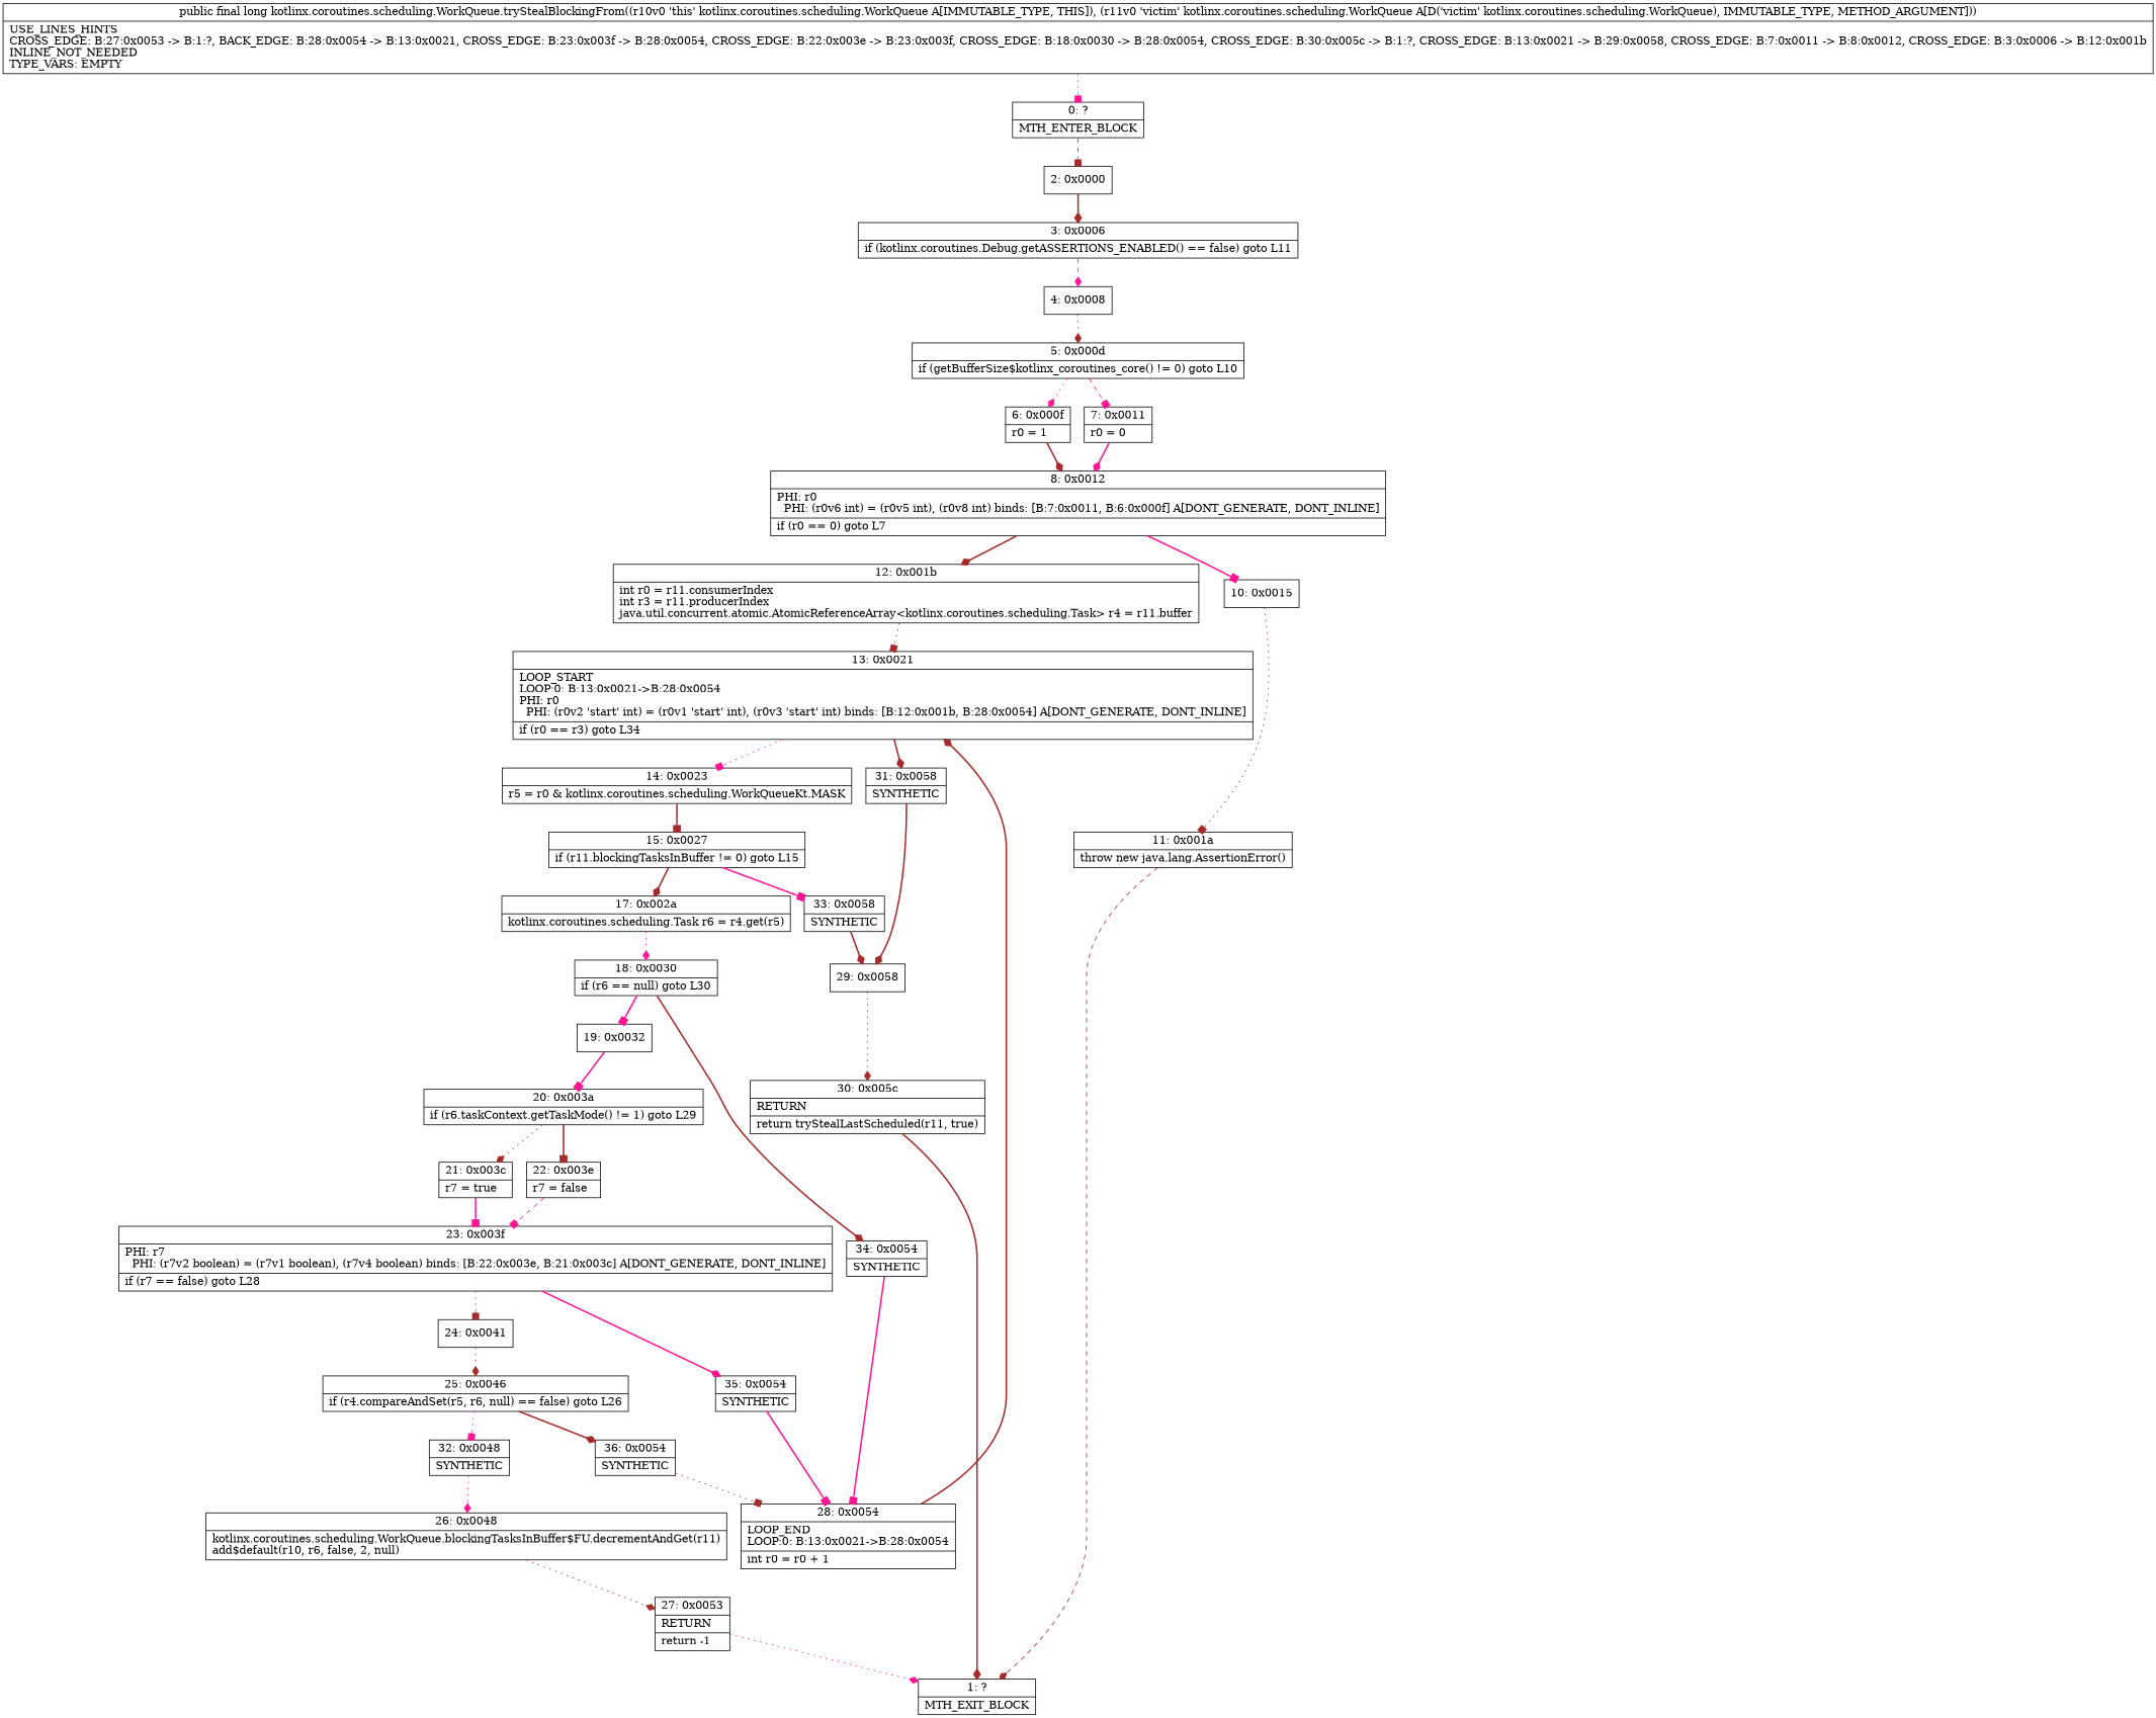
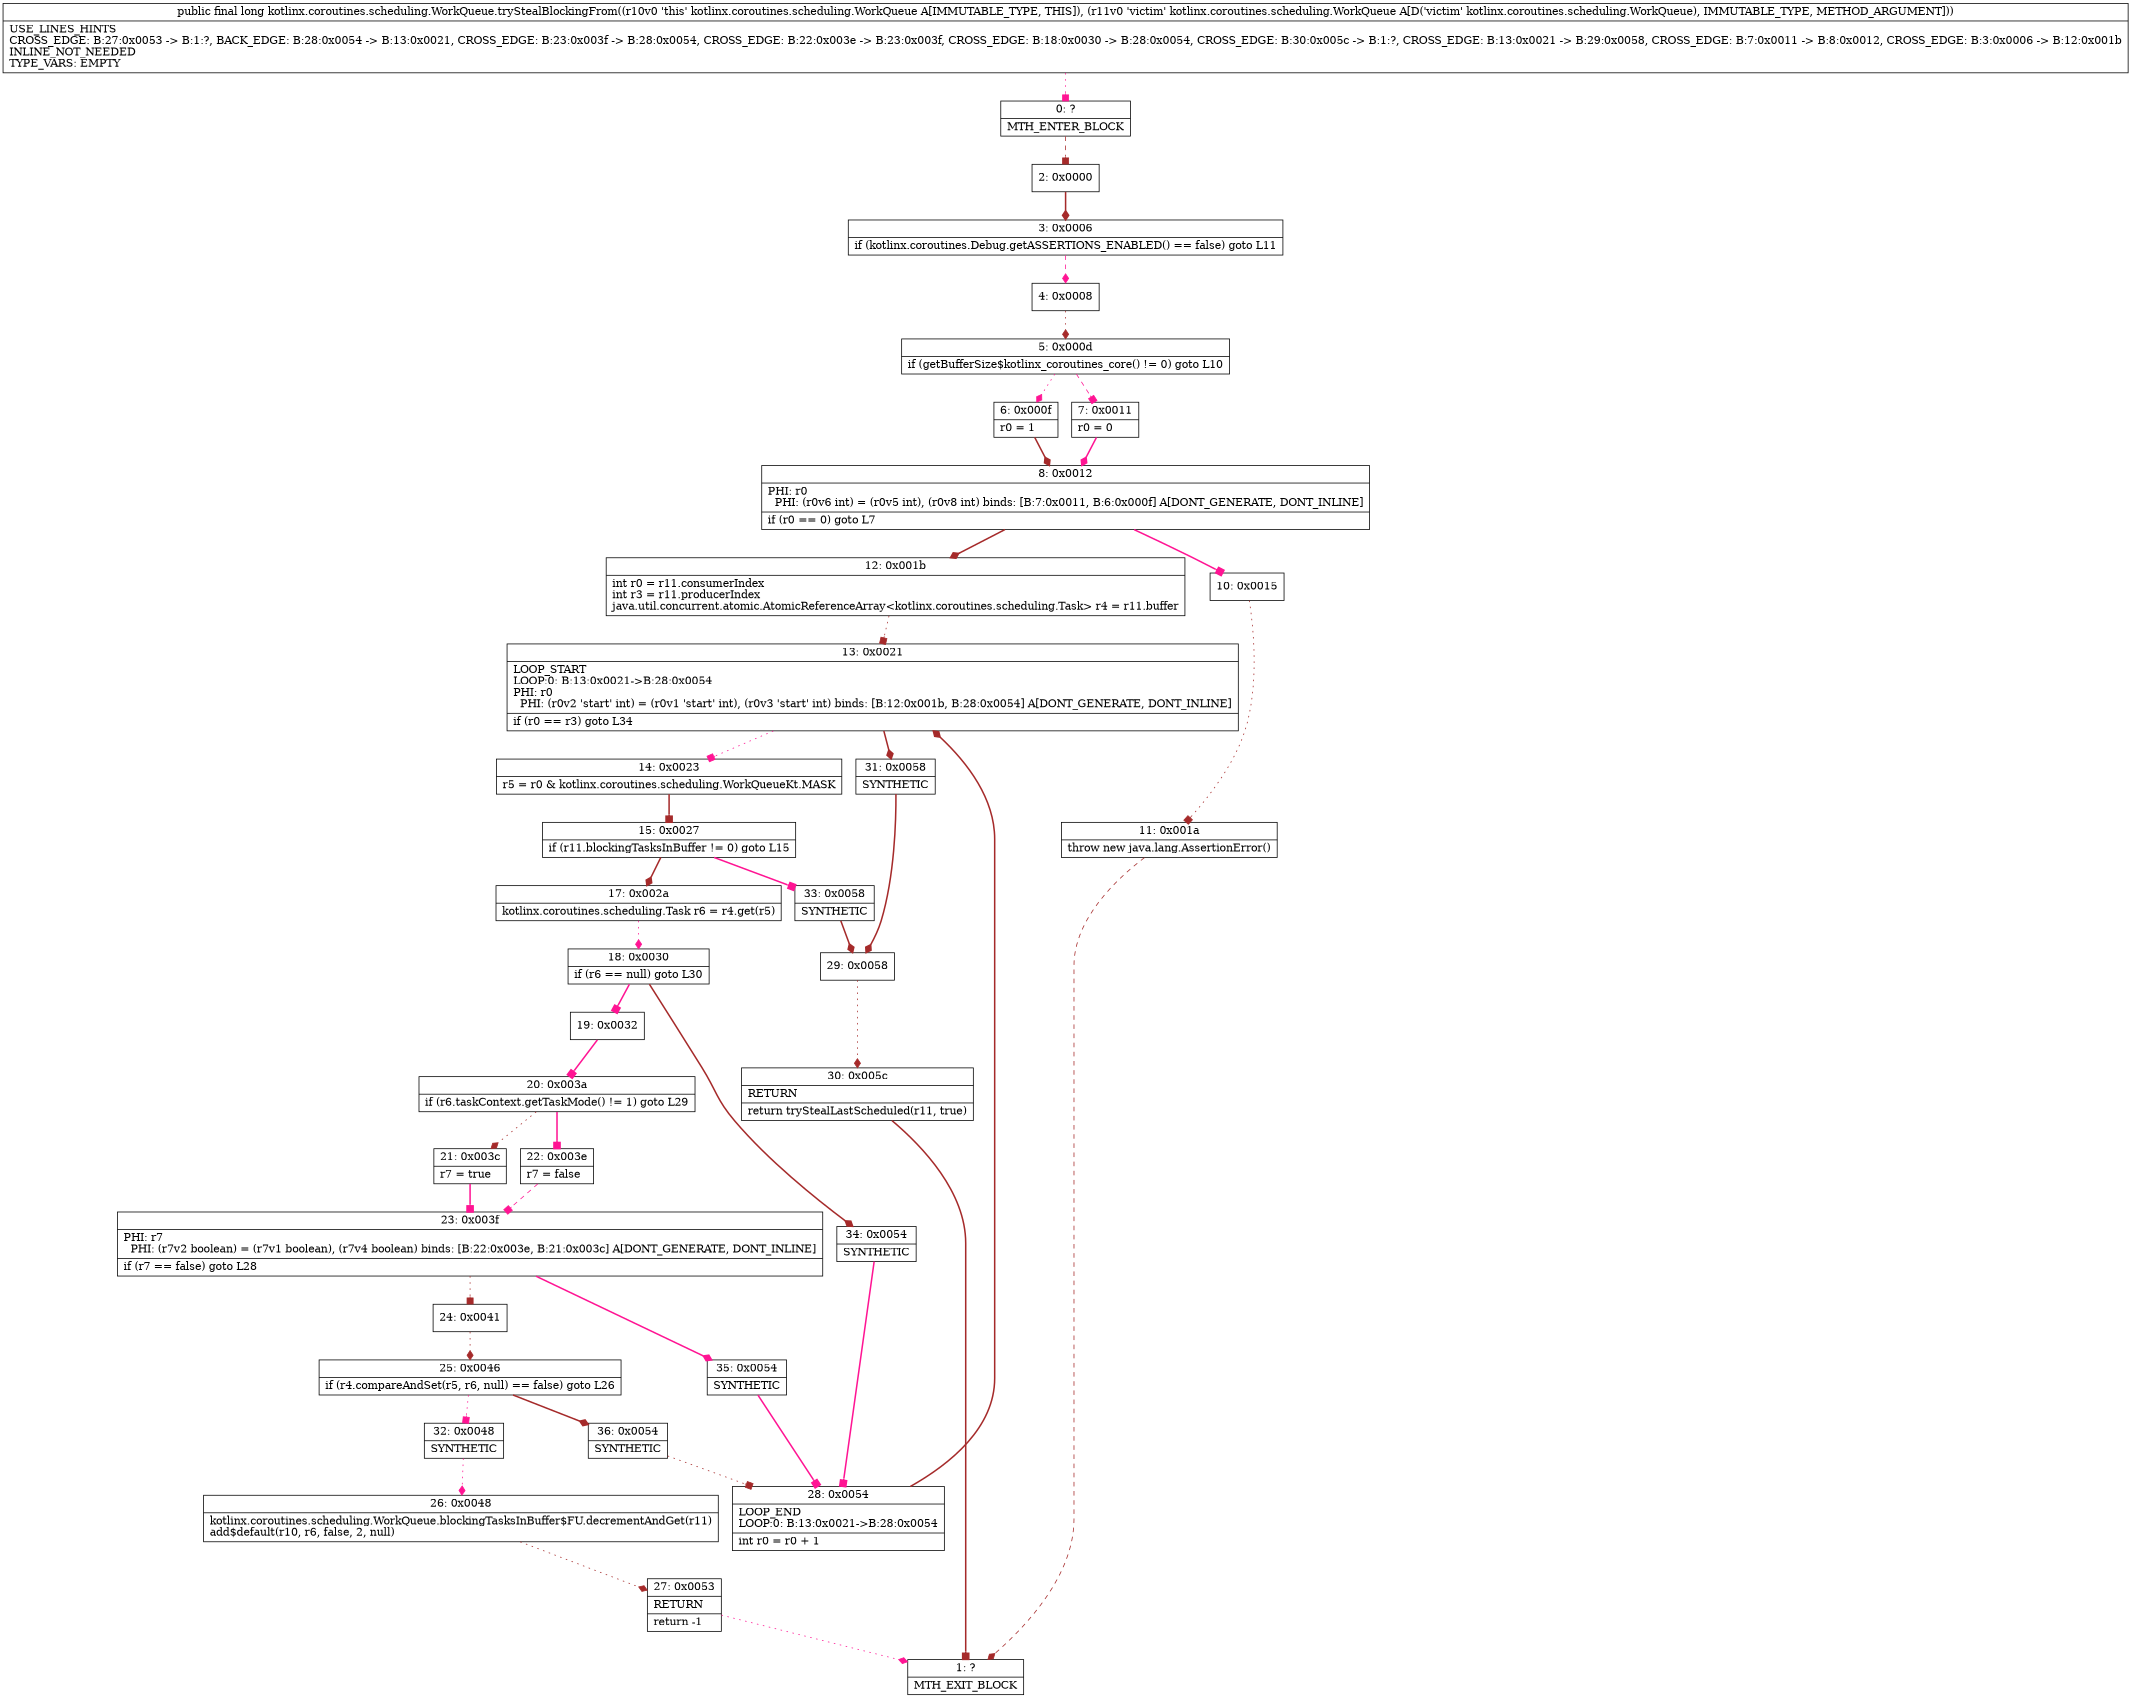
  digraph {
    node [shape=record]
    edge [arrowhead=diamond color=brown style=bold]
    n1 [label="{0\:\ ?|MTH_ENTER_BLOCK\l}"]
    n2 [label="{2\:\ 0x0000}"]
    n3 [label="{3\:\ 0x0006|if (kotlinx.coroutines.Debug.getASSERTIONS_ENABLED() == false) goto L11\l}"]
    n4 [label="{4\:\ 0x0008}"]
    n5 [label="{5\:\ 0x000d|if (getBufferSize$kotlinx_coroutines_core() != 0) goto L10\l}"]
    n6 [label="{12\:\ 0x001b|int r0 = r11.consumerIndex\lint r3 = r11.producerIndex\ljava.util.concurrent.atomic.AtomicReferenceArray\<kotlinx.coroutines.scheduling.Task\> r4 = r11.buffer\l}"]
    n7 [label="{13\:\ 0x0021|LOOP_START\lLOOP:0: B:13:0x0021\-\>B:28:0x0054\lPHI: r0 \l  PHI: (r0v2 'start' int) = (r0v1 'start' int), (r0v3 'start' int) binds: [B:12:0x001b, B:28:0x0054] A[DONT_GENERATE, DONT_INLINE]\l|if (r0 == r3) goto L34\l}"]
    n8 [label="{6\:\ 0x000f|r0 = 1\l}"]
    n9 [label="{7\:\ 0x0011|r0 = 0\l}"]
    n10 [label="{8\:\ 0x0012|PHI: r0 \l  PHI: (r0v6 int) = (r0v5 int), (r0v8 int) binds: [B:7:0x0011, B:6:0x000f] A[DONT_GENERATE, DONT_INLINE]\l|if (r0 == 0) goto L7\l}"]
    n11 [label="{10\:\ 0x0015}"]
    n12 [label="{11\:\ 0x001a|throw new java.lang.AssertionError()\l}"]
    n13 [label="{1\:\ ?|MTH_EXIT_BLOCK\l}"]
    n14 [label="{14\:\ 0x0023|r5 = r0 & kotlinx.coroutines.scheduling.WorkQueueKt.MASK\l}"]
    n15 [label="{31\:\ 0x0058|SYNTHETIC\l}"]
    n16 [label="{15\:\ 0x0027|if (r11.blockingTasksInBuffer != 0) goto L15\l}"]
    n17 [label="{29\:\ 0x0058}"]
    n18 [label="{17\:\ 0x002a|kotlinx.coroutines.scheduling.Task r6 = r4.get(r5)\l}"]
    n19 [label="{33\:\ 0x0058|SYNTHETIC\l}"]
    n20 [label="{18\:\ 0x0030|if (r6 == null) goto L30\l}"]
    n21 [label="{19\:\ 0x0032}"]
    n22 [label="{34\:\ 0x0054|SYNTHETIC\l}"]
    n23 [label="{20\:\ 0x003a|if (r6.taskContext.getTaskMode() != 1) goto L29\l}"]
    n24 [label="{28\:\ 0x0054|LOOP_END\lLOOP:0: B:13:0x0021\-\>B:28:0x0054\l|int r0 = r0 + 1\l}"]
    n25 [label="{21\:\ 0x003c|r7 = true\l}"]
    n26 [label="{22\:\ 0x003e|r7 = false\l}"]
    n27 [label="{23\:\ 0x003f|PHI: r7 \l  PHI: (r7v2 boolean) = (r7v1 boolean), (r7v4 boolean) binds: [B:22:0x003e, B:21:0x003c] A[DONT_GENERATE, DONT_INLINE]\l|if (r7 == false) goto L28\l}"]
    n28 [label="{24\:\ 0x0041}"]
    n29 [label="{35\:\ 0x0054|SYNTHETIC\l}"]
    n30 [label="{25\:\ 0x0046|if (r4.compareAndSet(r5, r6, null) == false) goto L26\l}"]
    n31 [label="{32\:\ 0x0048|SYNTHETIC\l}"]
    n32 [label="{36\:\ 0x0054|SYNTHETIC\l}"]
    n33 [label="{26\:\ 0x0048|kotlinx.coroutines.scheduling.WorkQueue.blockingTasksInBuffer$FU.decrementAndGet(r11)\ladd$default(r10, r6, false, 2, null)\l}"]
    n34 [label="{27\:\ 0x0053|RETURN\l|return \-1\l}"]
    n35 [label="{30\:\ 0x005c|RETURN\l|return tryStealLastScheduled(r11, true)\l}"]
    n36 [label="{public final long kotlinx.coroutines.scheduling.WorkQueue.tryStealBlockingFrom((r10v0 'this' kotlinx.coroutines.scheduling.WorkQueue A[IMMUTABLE_TYPE, THIS]), (r11v0 'victim' kotlinx.coroutines.scheduling.WorkQueue A[D('victim' kotlinx.coroutines.scheduling.WorkQueue), IMMUTABLE_TYPE, METHOD_ARGUMENT]))  | USE_LINES_HINTS\lCROSS_EDGE: B:27:0x0053 \-\> B:1:?, BACK_EDGE: B:28:0x0054 \-\> B:13:0x0021, CROSS_EDGE: B:23:0x003f \-\> B:28:0x0054, CROSS_EDGE: B:22:0x003e \-\> B:23:0x003f, CROSS_EDGE: B:18:0x0030 \-\> B:28:0x0054, CROSS_EDGE: B:30:0x005c \-\> B:1:?, CROSS_EDGE: B:13:0x0021 \-\> B:29:0x0058, CROSS_EDGE: B:7:0x0011 \-\> B:8:0x0012, CROSS_EDGE: B:3:0x0006 \-\> B:12:0x001b\lINLINE_NOT_NEEDED\lTYPE_VARS: EMPTY\l}"]
    n1 -> n2 [arrowhead=box style=dashed]
    n2 -> n3
    n3 -> n4 [color=deeppink style=dashed]
    n4 -> n5 [style=dotted]
    n5 -> n8 [color=deeppink style=dotted]
    n5 -> n9 [arrowhead=box color=deeppink style=dashed]
    n6 -> n7 [arrowhead=box style=dotted]
    n7 -> n14 [arrowhead=box color=deeppink style=dotted]
    n7 -> n15
    n8 -> n10
    n9 -> n10 [color=deeppink]
    n10 -> n6
    n10 -> n11 [arrowhead=box color=deeppink]
    n11 -> n12 [arrowhead=box style=dotted]
    n12 -> n13 [style=dashed]
    n14 -> n16 [arrowhead=box]
    n15 -> n17
    n16 -> n18
    n16 -> n19 [arrowhead=box color=deeppink]
    n17 -> n35 [style=dotted]
    n18 -> n20 [color=deeppink style=dotted]
    n19 -> n17
    n20 -> n21 [arrowhead=box color=deeppink]
    n20 -> n22
    n21 -> n23 [arrowhead=box color=deeppink]
    n22 -> n24 [arrowhead=box color=deeppink]
    n23 -> n25 [style=dotted]
-   n23 -> n26 [arrowhead=box]
+   n23 -> n26 [arrowhead=box color=deeppink]
    n24 -> n7
    n25 -> n27 [arrowhead=box color=deeppink]
    n26 -> n27 [arrowhead=box color=deeppink style=dashed]
    n27 -> n28 [arrowhead=box style=dotted]
    n27 -> n29 [color=deeppink]
    n28 -> n30 [style=dotted]
    n29 -> n24 [arrowhead=box color=deeppink]
    n30 -> n31 [arrowhead=box color=deeppink style=dotted]
    n30 -> n32
    n31 -> n33 [color=deeppink style=dotted]
    n32 -> n24 [arrowhead=box style=dotted]
    n33 -> n34 [style=dotted]
    n34 -> n13 [color=deeppink style=dotted]
-   n35 -> n13
+   n35 -> n13 [arrowhead=box]
    n36 -> n1 [arrowhead=box color=deeppink style=dotted]
  }
